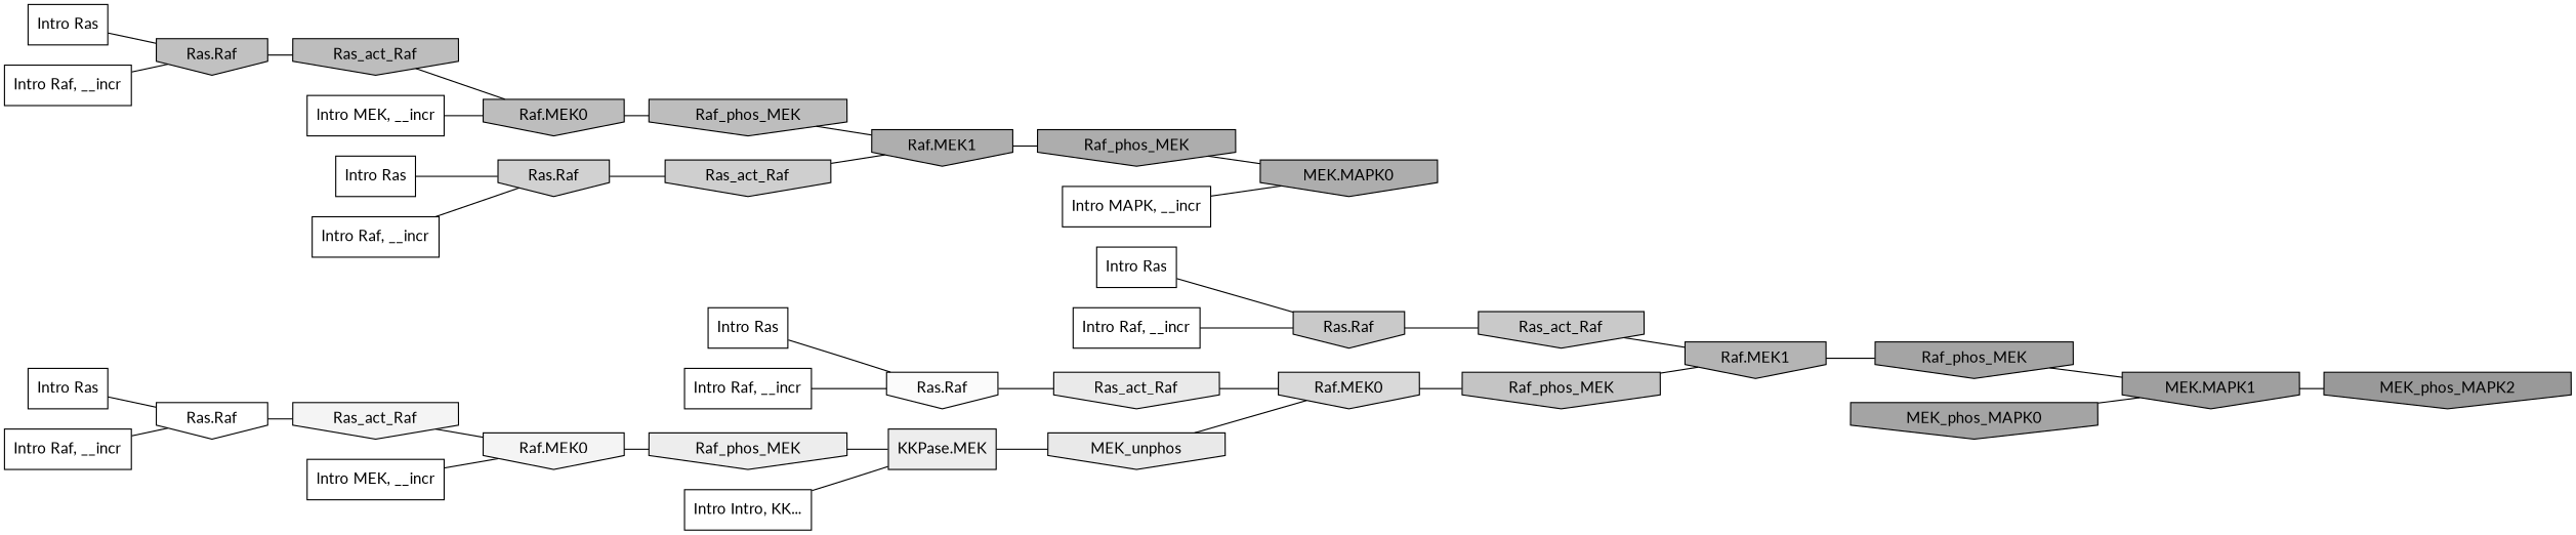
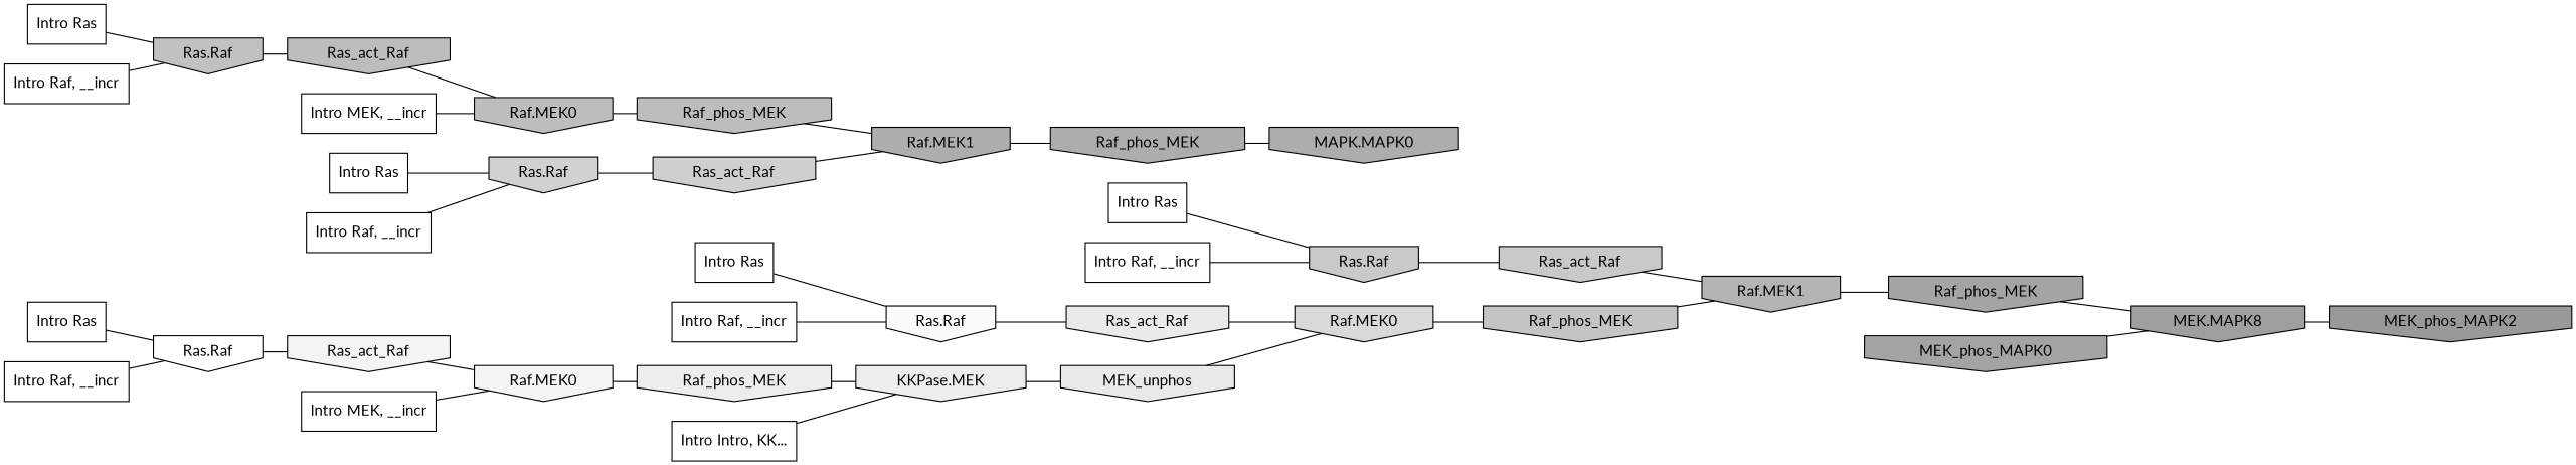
  digraph {
    fontname=Lato
    rankdir=LR
    ranksep=0.30
    node [fillcolor="0.000 0.000 1.000" fontname=Lato shape=invhouse style=filled]
    edge [color="0.000 0.000 0.000" dir=none fontname=Lato]
    n1 [label="Intro Ras" shape=rectangle]
    n2 [fillcolor="0.000 0.000 0.789" label="Ras.Raf"]
    n3 [fillcolor="0.000 0.000 0.789" label=Ras_act_Raf]
    n4 [label="Intro Ras" shape=rectangle]
    n5 [fillcolor="0.000 0.000 0.982" label="Ras.Raf"]
    n6 [fillcolor="0.000 0.000 0.916" label=Ras_act_Raf]
    n7 [label="Intro Ras" shape=rectangle]
    n8 [fillcolor="0.000 0.000 0.754" label="Ras.Raf"]
    n9 [fillcolor="0.000 0.000 0.742" label=Ras_act_Raf]
    n10 [label="Intro Ras" shape=rectangle]
    n11 [label="Ras.Raf"]
    n12 [fillcolor="0.000 0.000 0.954" label=Ras_act_Raf]
    n13 [label="Intro Ras" shape=rectangle]
    n14 [fillcolor="0.000 0.000 0.819" label="Ras.Raf"]
    n15 [fillcolor="0.000 0.000 0.809" label=Ras_act_Raf]
    n16 [label="Intro Raf, __incr" shape=rectangle]
    n17 [label="Intro Raf, __incr" shape=rectangle]
    n18 [label="Intro Raf, __incr" shape=rectangle]
    n19 [label="Intro Raf, __incr" shape=rectangle]
    n20 [label="Intro Raf, __incr" shape=rectangle]
    n21 [label="Intro MEK, __incr" shape=rectangle]
    n22 [fillcolor="0.000 0.000 0.742" label="Raf.MEK0"]
    n23 [fillcolor="0.000 0.000 0.741" label=Raf_phos_MEK]
    n24 [label="Intro MEK, __incr" shape=rectangle]
    n25 [fillcolor="0.000 0.000 0.954" label="Raf.MEK0"]
    n26 [fillcolor="0.000 0.000 0.926" label=Raf_phos_MEK]
-   n27 [label="Intro MAPK, __incr" shape=rectangle]
-   n28 [fillcolor="0.000 0.000 0.679" label="MEK.MAPK0"]
+   n28 [fillcolor="0.000 0.000 0.679" label="MAPK.MAPK0"]
    n29 [label="Intro Intro, KK..." shape=rectangle]
-   n30 [fillcolor="0.000 0.000 0.926" label="KKPase.MEK" shape=box]
+   n30 [fillcolor="0.000 0.000 0.926" label="KKPase.MEK"]
    n31 [fillcolor="0.000 0.000 0.913" label=MEK_unphos]
    n32 [fillcolor="0.000 0.000 0.849" label="Raf.MEK0"]
    n33 [fillcolor="0.000 0.000 0.766" label=Raf_phos_MEK]
    n34 [fillcolor="0.000 0.000 0.707" label="Raf.MEK1"]
    n35 [fillcolor="0.000 0.000 0.682" label="Raf.MEK1"]
    n36 [fillcolor="0.000 0.000 0.679" label=Raf_phos_MEK]
    n37 [fillcolor="0.000 0.000 0.644" label=Raf_phos_MEK]
-   n38 [fillcolor="0.000 0.000 0.624" label="MEK.MAPK1"]
+   n38 [fillcolor="0.000 0.000 0.624" label="MEK.MAPK8"]
    n39 [fillcolor="0.000 0.000 0.643" label=MEK_phos_MAPK0]
    n40 [fillcolor="0.000 0.000 0.600" label=MEK_phos_MAPK2]
    n1 -> n2
    n2 -> n3
    n3 -> n34
    n4 -> n5
    n5 -> n6
    n6 -> n32
    n7 -> n8
    n8 -> n9
    n9 -> n22
    n10 -> n11
    n11 -> n12
    n12 -> n25
    n13 -> n14
    n14 -> n15
    n15 -> n35
    n16 -> n11
    n17 -> n14
    n18 -> n8
    n19 -> n5
    n20 -> n2
    n21 -> n22
    n22 -> n23
    n23 -> n35
    n24 -> n25
    n25 -> n26
    n26 -> n30
-   n27 -> n28
    n29 -> n30
    n30 -> n31
    n31 -> n32
    n32 -> n33
    n33 -> n34
    n34 -> n37
    n35 -> n36
    n36 -> n28
    n37 -> n38
    n38 -> n40
    n39 -> n38
  }
